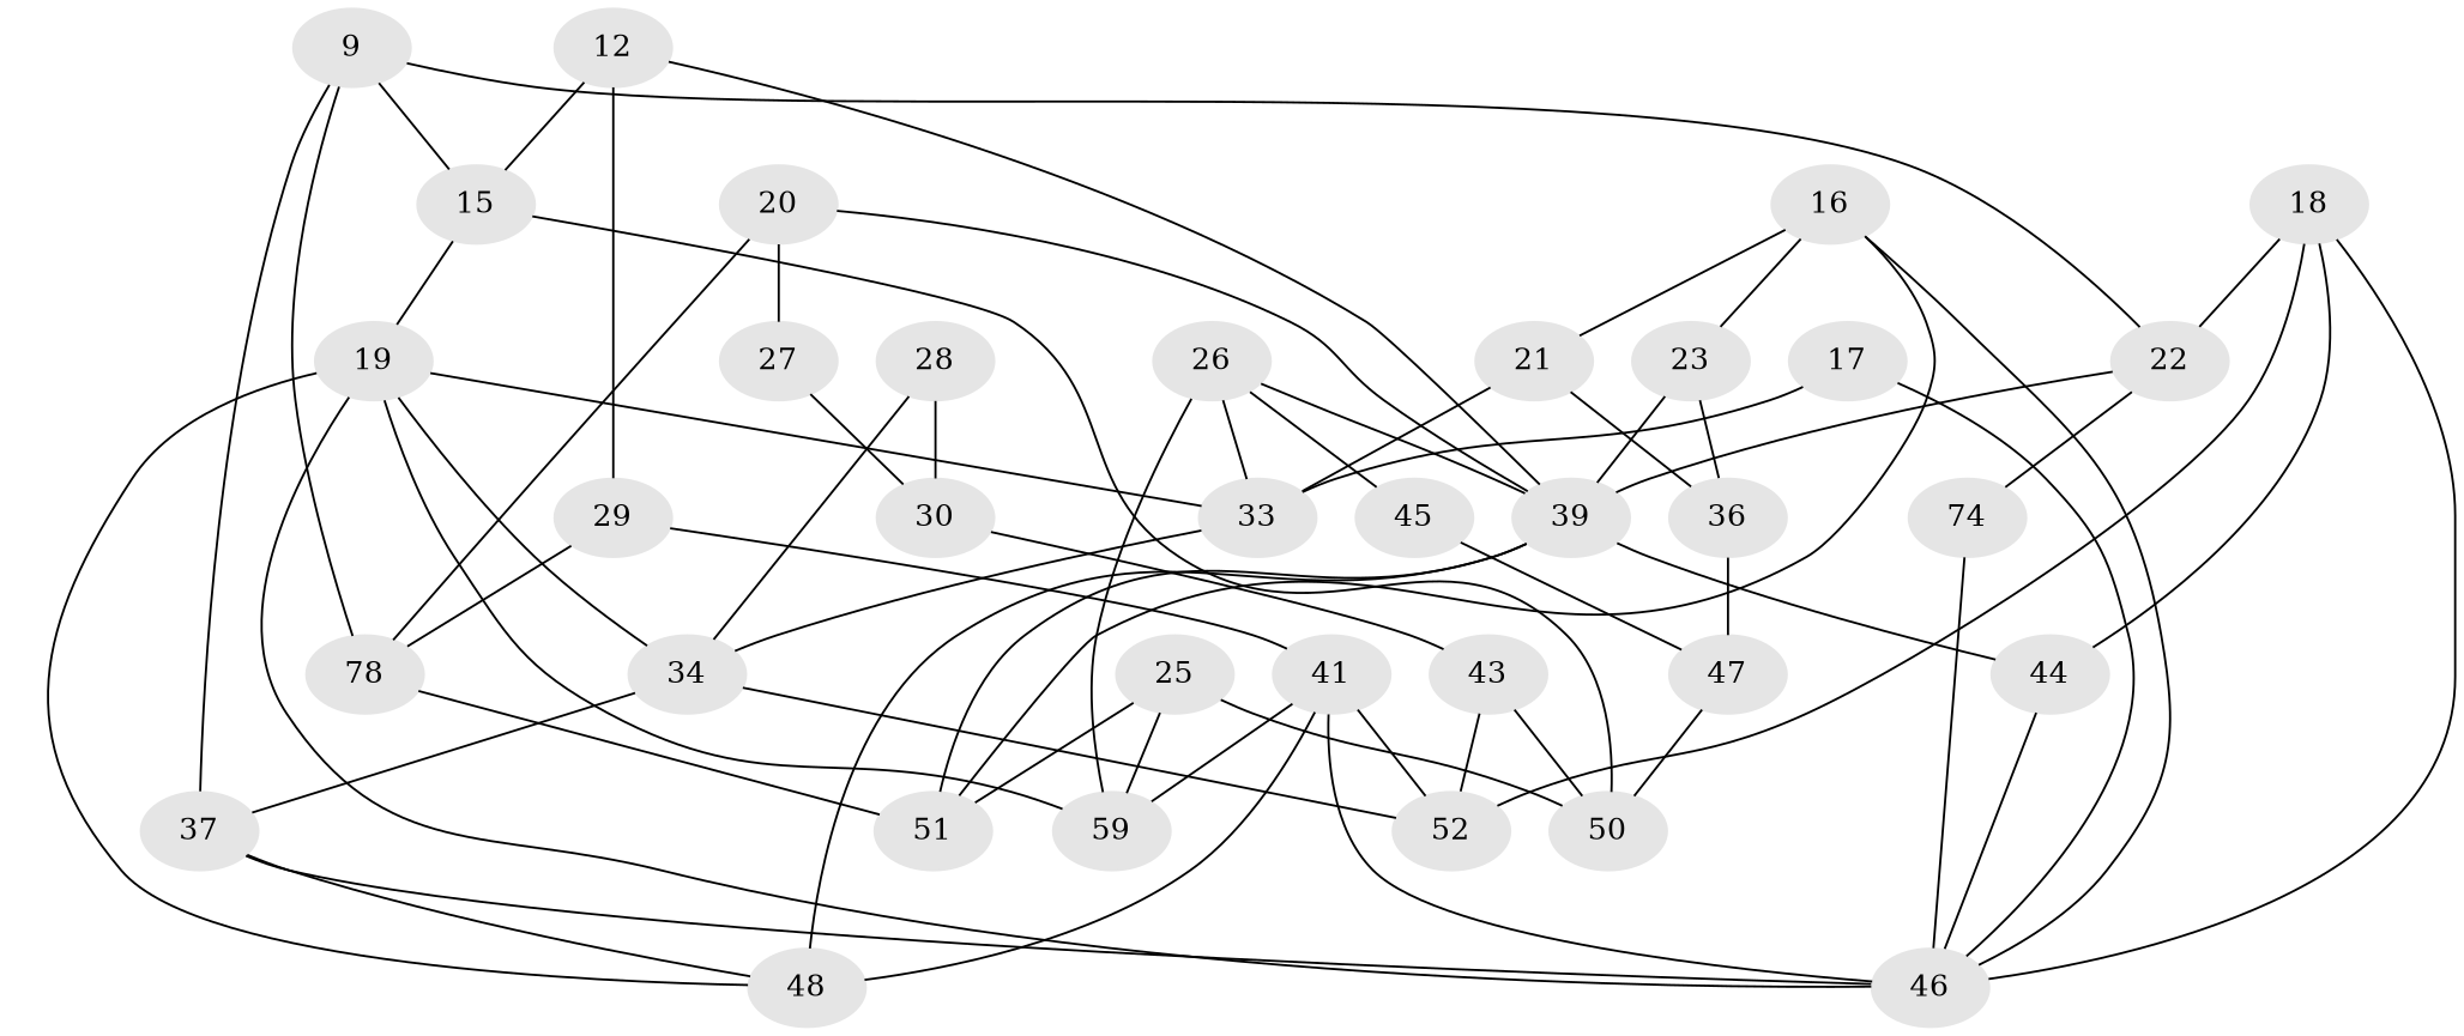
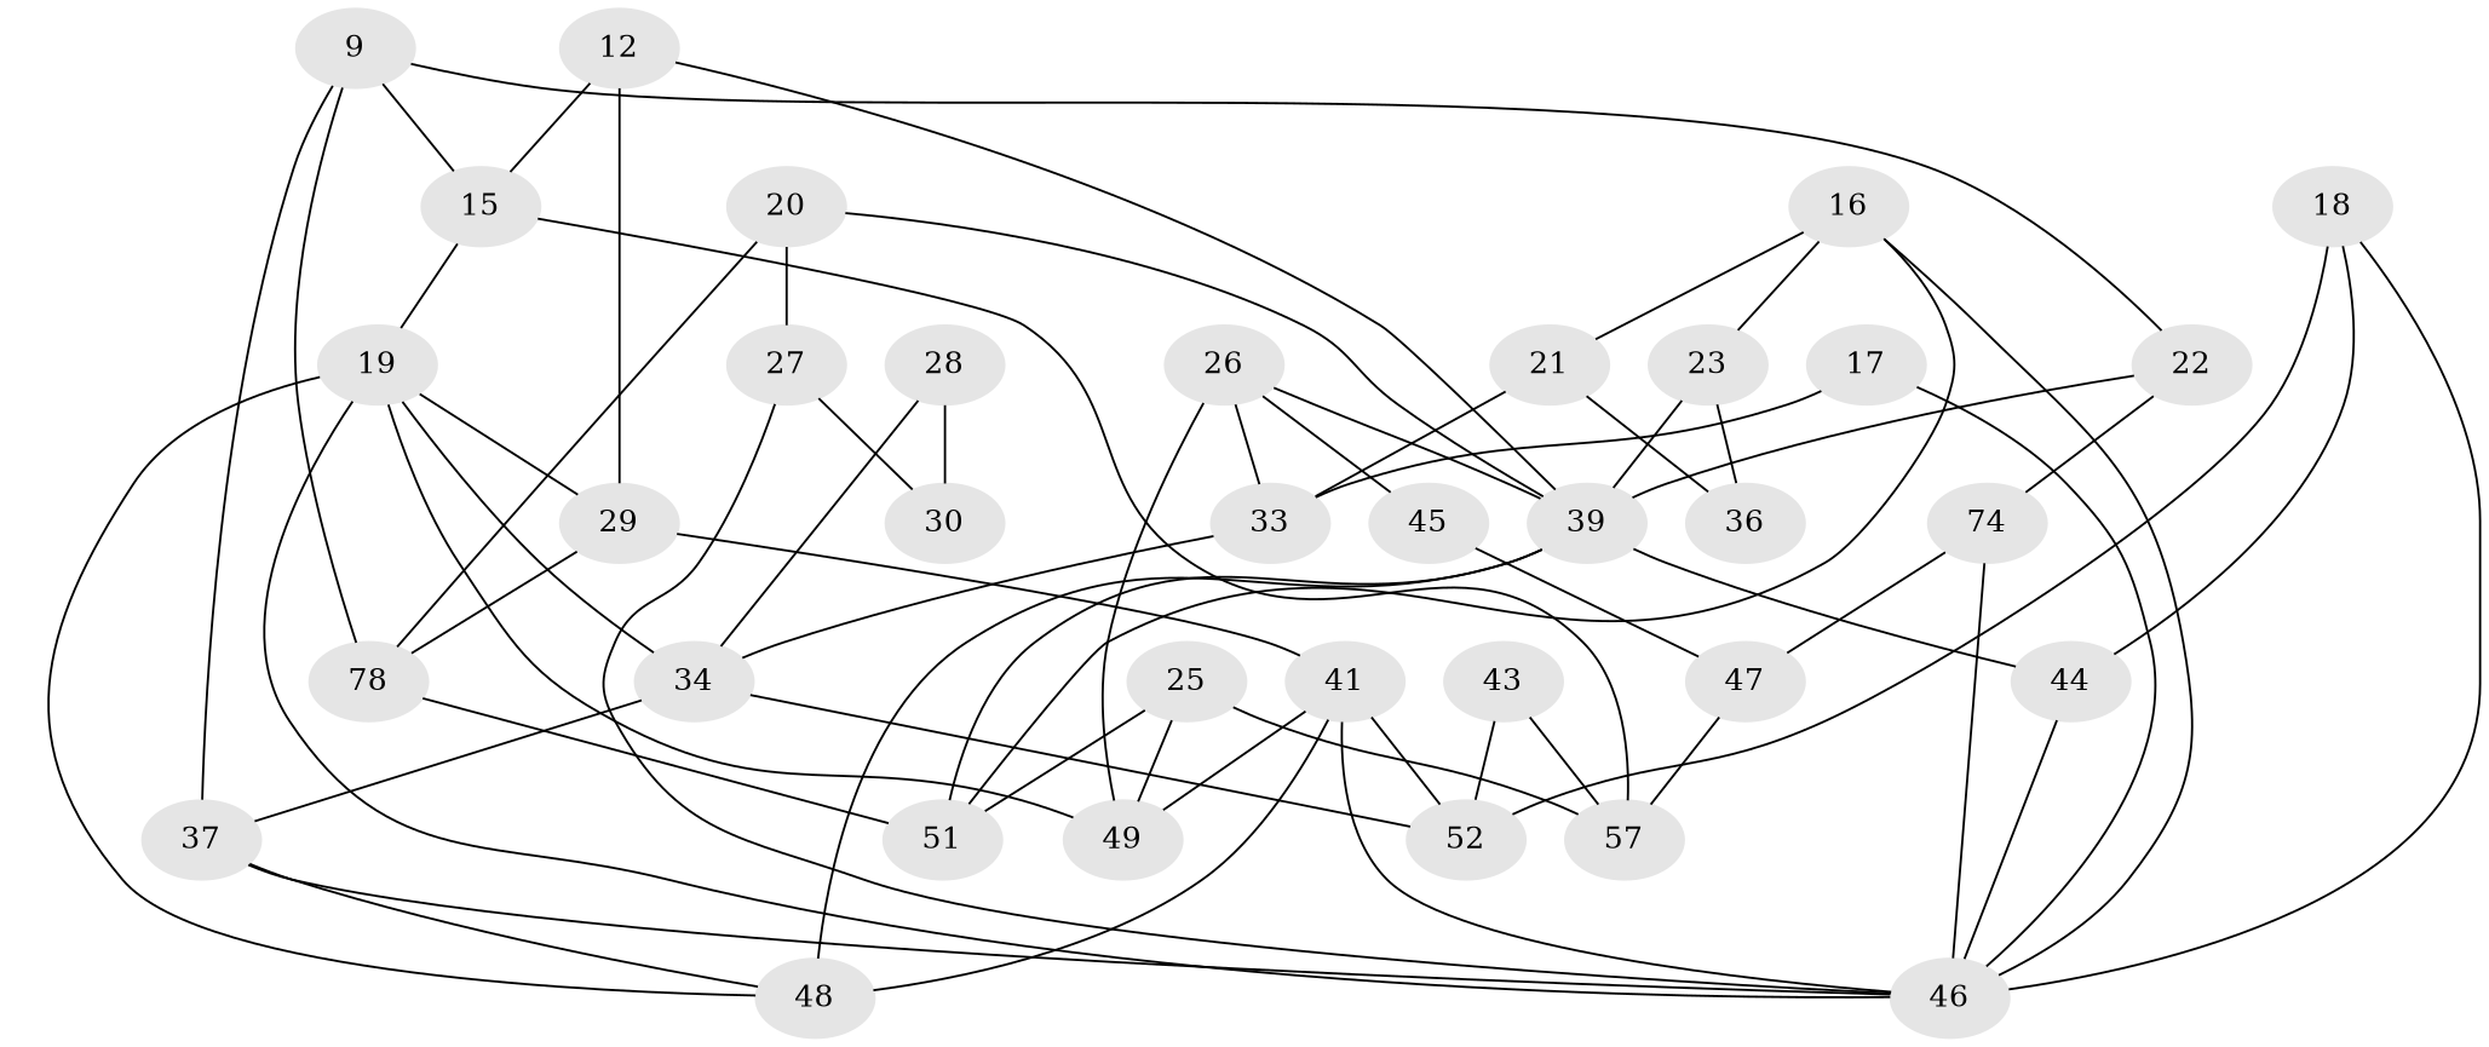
  graph {
    node [color=gray90 style=filled]
    9
    15
    22
    37
    n5 [label=78]
    19 [super="+5"]
-   50
+   50 [label=57]
    39 [super="+11"]
    n9 [label=74]
    46 [super="+32+35"]
    48 [super="+40"]
    51
    12
    29
    41 [super="+2+10"]
    44
    34
-   49 [super="+42" label=59]
+   49 [super="+42"]
    16 [super="+4"]
    21 [super="+8"]
    23
    33
    36
    17
    47
    18
    52
    20
    27
    30 [super="+14"]
    45
    25
    28
    26
    43
    9 -- 15
    9 -- 22
    9 -- 37
    9 -- n5
    15 -- 19
    15 -- 50
    22 -- 39
    22 -- n9
    37 -- 46
    37 -- 48
    n5 -- 51
    19 -- 46
    19 -- 48
-   19 -- 33
+   19 -- 29
    19 -- 34
    19 -- 49
    39 -- 48
    39 -- 51
    39 -- 44
    n9 -- 46 [weight=2]
-   36 -- 47
+   n9 -- 47
    12 -- 15
    12 -- 39
    12 -- 29
    29 -- n5
    29 -- 41
    41 -- 46
    41 -- 48 [weight=2]
    41 -- 49
    41 -- 52
    44 -- 46
    34 -- 37
    34 -- 52
    16 -- 46 [weight=2]
    16 -- 51
    16 -- 21 [weight=2]
    16 -- 23
    21 -- 33
    21 -- 36
    23 -- 39
    23 -- 36
    33 -- 34
    17 -- 46
    17 -- 33
    47 -- 50
-   18 -- 22
    18 -- 46
    18 -- 44
    18 -- 52
    20 -- n5
    20 -- 39
    20 -- 27
+   27 -- 46
    27 -- 30 [weight=2]
-   30 -- 43
    45 -- 47
    25 -- 50
    25 -- 51
    25 -- 49
    28 -- 34
    28 -- 30 [weight=2]
    26 -- 39
    26 -- 49
    26 -- 33
    26 -- 45
    43 -- 50
    43 -- 52
  }
